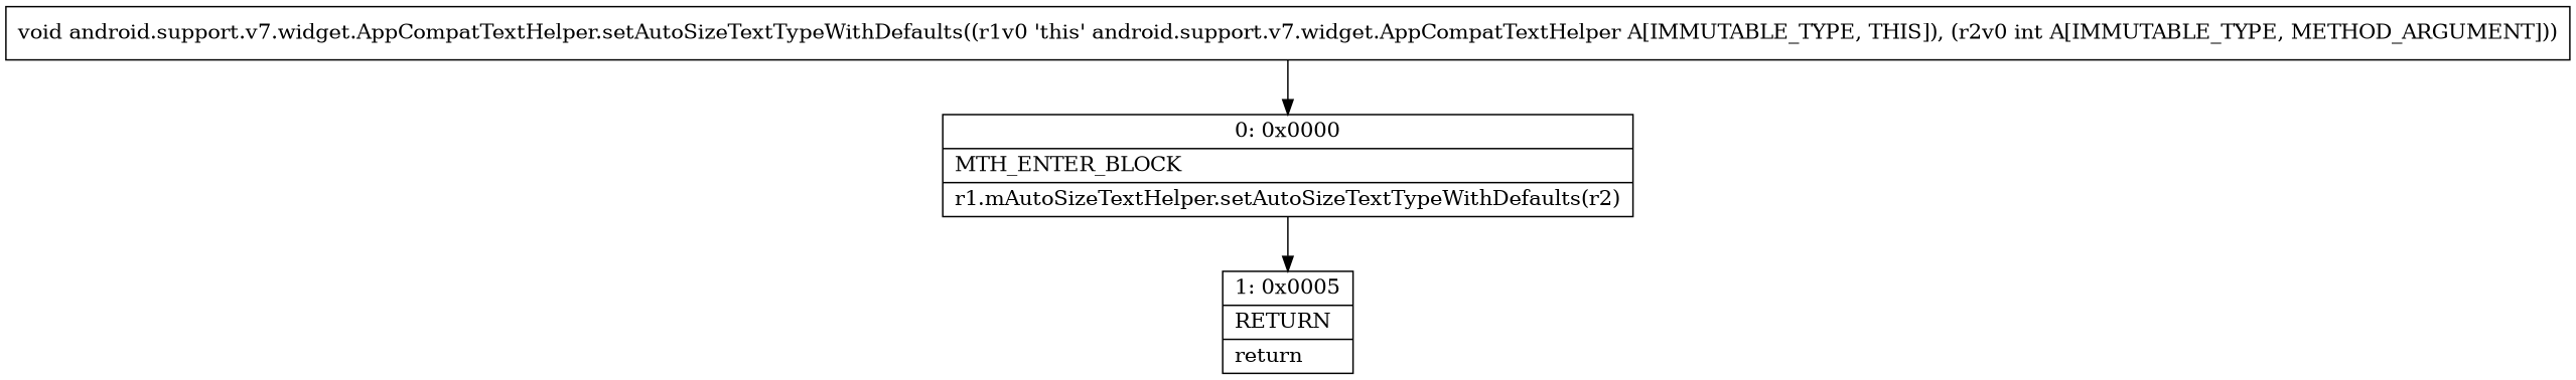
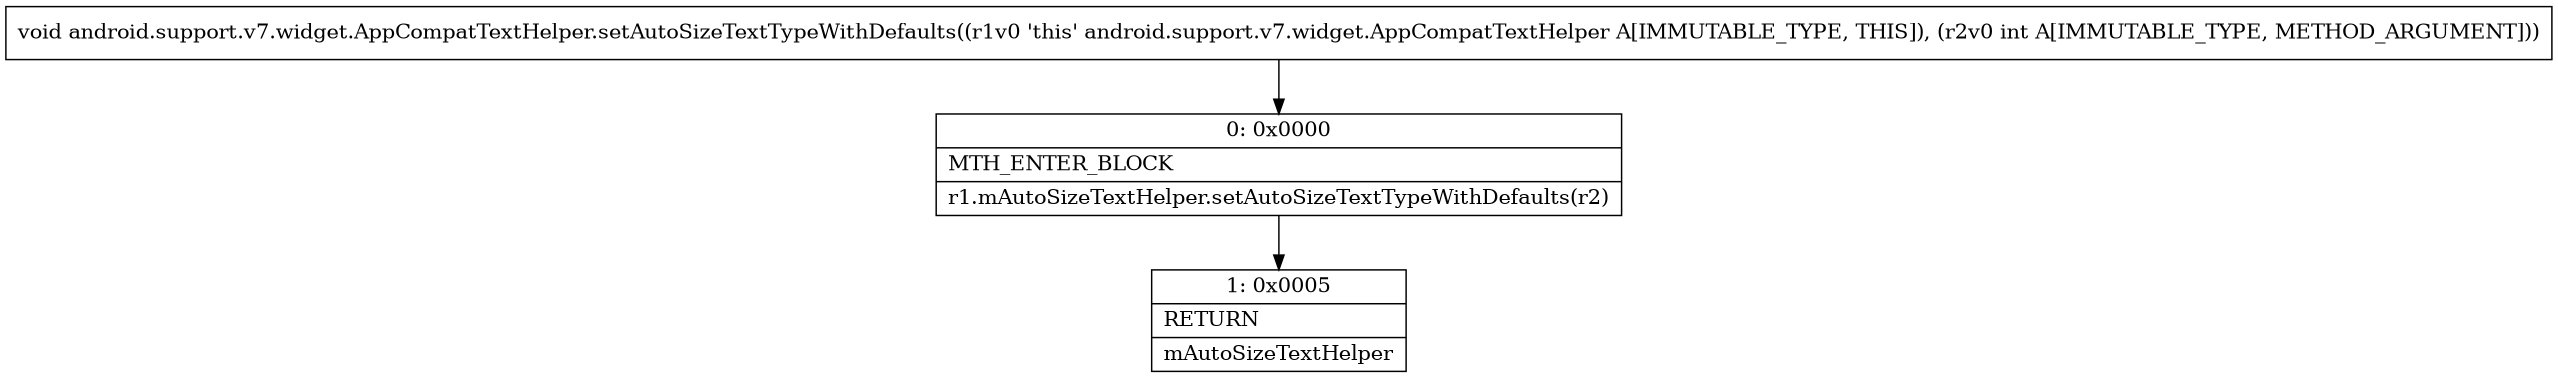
  digraph {
    node [shape=record]
    n1 [label="{0\:\ 0x0000|MTH_ENTER_BLOCK\l|r1.mAutoSizeTextHelper.setAutoSizeTextTypeWithDefaults(r2)\l}"]
-   n2 [label="{1\:\ 0x0005|RETURN\l|return\l}"]
+   n2 [label="{1\:\ 0x0005|RETURN\l|mAutoSizeTextHelper\l}"]
    n3 [label="{void android.support.v7.widget.AppCompatTextHelper.setAutoSizeTextTypeWithDefaults((r1v0 'this' android.support.v7.widget.AppCompatTextHelper A[IMMUTABLE_TYPE, THIS]), (r2v0 int A[IMMUTABLE_TYPE, METHOD_ARGUMENT])) }"]
    n1 -> n2
    n3 -> n1
  }
